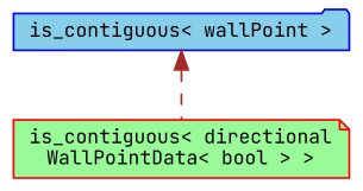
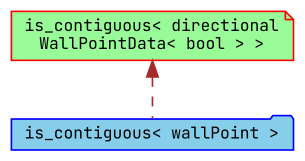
  digraph {
    fontname="JetBrains Mono"
    node [fontname="JetBrains Mono" fontsize=10 style=filled]
    n1 [color=red fillcolor=palegreen fontcolor=black height=0.2 label="is_contiguous\< directional\lWallPointData\< bool \> \>" shape=note width=0.4]
    n2 [color=blue fillcolor=skyblue height=0.2 label="is_contiguous\< wallPoint \>" shape=folder width=0.4]
-   n2 -> n1 [color=brown dir=back fontname="JetBrains Mono" fontsize=10 labelfontname=Helvetica labelfontsize=10 style=dashed]
+   n1 -> n2 [color=brown dir=back fontname="JetBrains Mono" fontsize=10 labelfontname=Helvetica labelfontsize=10 style=dashed]
  }
